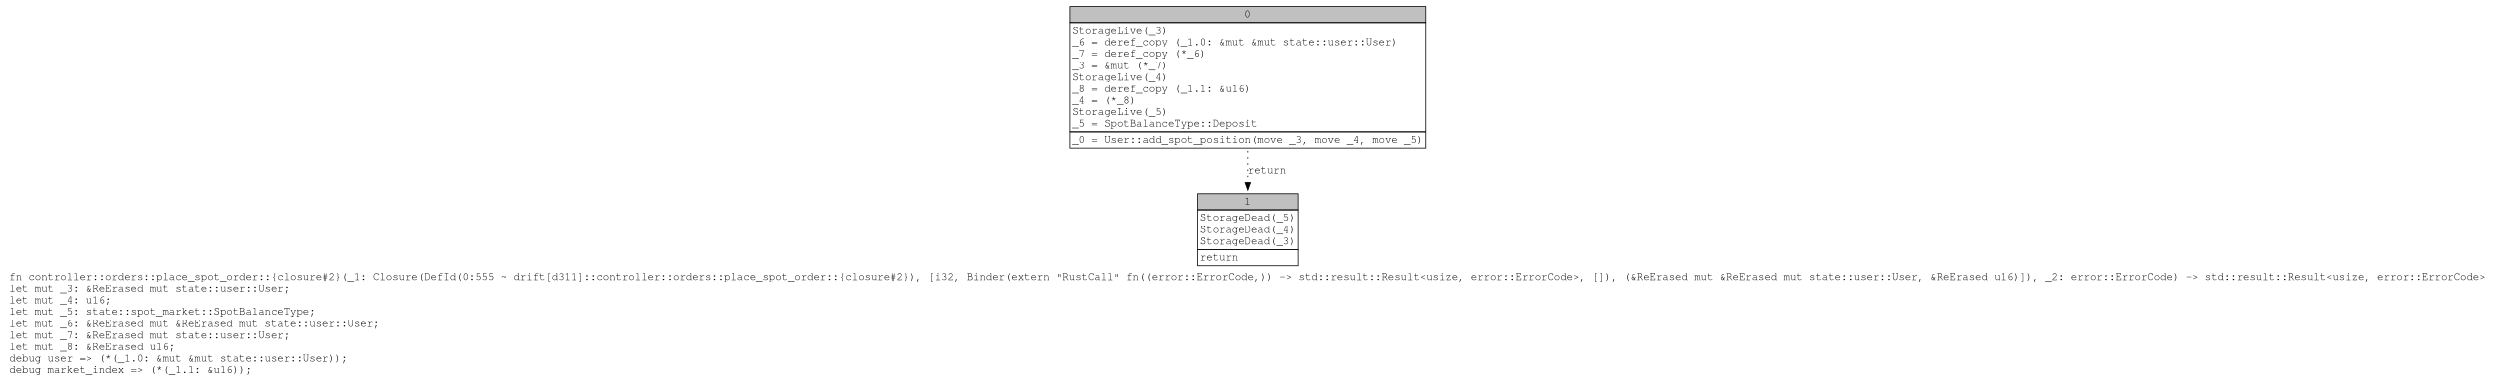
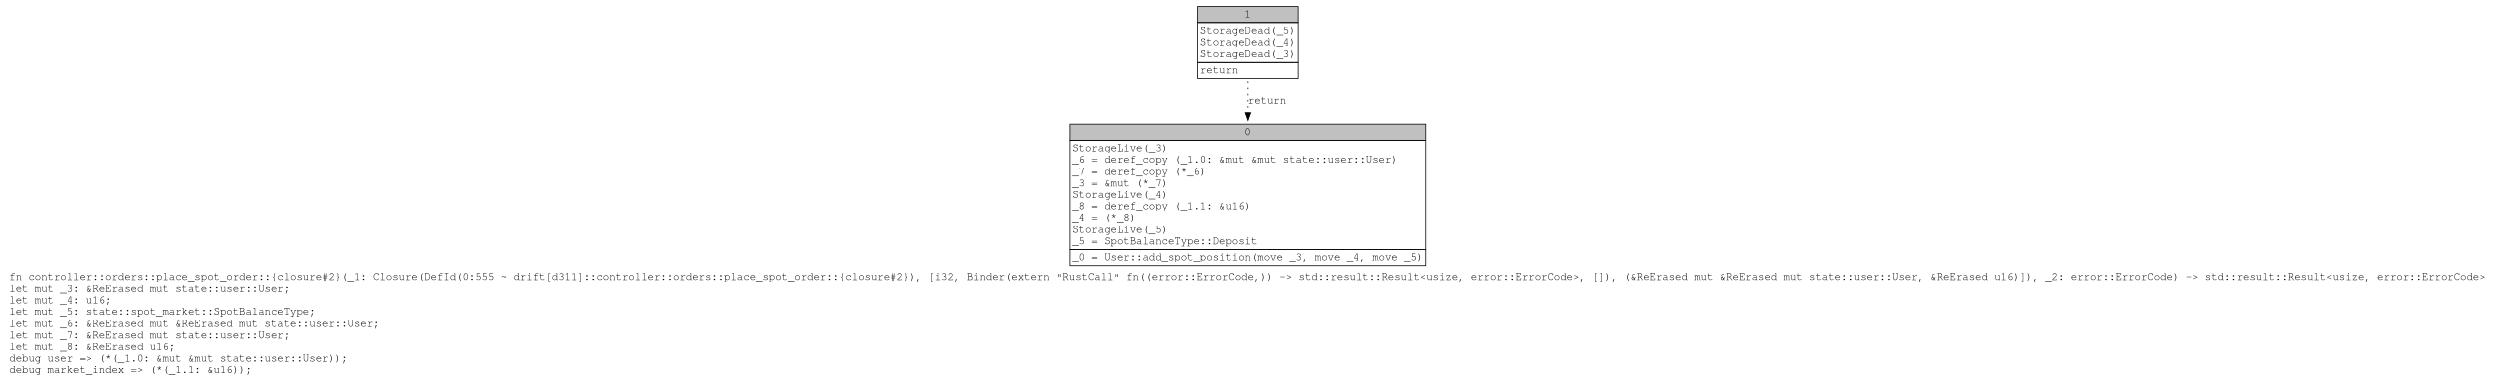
  digraph {
    fontname="Courier, monospace"
    label=<fn controller::orders::place_spot_order::{closure#2}(_1: Closure(DefId(0:555 ~ drift[d311]::controller::orders::place_spot_order::{closure#2}), [i32, Binder(extern &quot;RustCall&quot; fn((error::ErrorCode,)) -&gt; std::result::Result&lt;usize, error::ErrorCode&gt;, []), (&amp;ReErased mut &amp;ReErased mut state::user::User, &amp;ReErased u16)]), _2: error::ErrorCode) -&gt; std::result::Result&lt;usize, error::ErrorCode&gt;<br align="left"/>let mut _3: &amp;ReErased mut state::user::User;<br align="left"/>let mut _4: u16;<br align="left"/>let mut _5: state::spot_market::SpotBalanceType;<br align="left"/>let mut _6: &amp;ReErased mut &amp;ReErased mut state::user::User;<br align="left"/>let mut _7: &amp;ReErased mut state::user::User;<br align="left"/>let mut _8: &amp;ReErased u16;<br align="left"/>debug user =&gt; (*(_1.0: &amp;mut &amp;mut state::user::User));<br align="left"/>debug market_index =&gt; (*(_1.1: &amp;u16));<br align="left"/>>
    node [fontname="Courier, monospace" shape=none]
    n1 [label=<<table border="0" cellborder="1" cellspacing="0"><tr><td bgcolor="gray" align="center" colspan="1">0</td></tr><tr><td align="left" balign="left">StorageLive(_3)<br/>_6 = deref_copy (_1.0: &amp;mut &amp;mut state::user::User)<br/>_7 = deref_copy (*_6)<br/>_3 = &amp;mut (*_7)<br/>StorageLive(_4)<br/>_8 = deref_copy (_1.1: &amp;u16)<br/>_4 = (*_8)<br/>StorageLive(_5)<br/>_5 = SpotBalanceType::Deposit<br/></td></tr><tr><td align="left">_0 = User::add_spot_position(move _3, move _4, move _5)</td></tr></table>>]
    n2 [label=<<table border="0" cellborder="1" cellspacing="0"><tr><td bgcolor="gray" align="center" colspan="1">1</td></tr><tr><td align="left" balign="left">StorageDead(_5)<br/>StorageDead(_4)<br/>StorageDead(_3)<br/></td></tr><tr><td align="left">return</td></tr></table>>]
-   n1 -> n2 [fontname="Courier, monospace" label=return style=dotted]
+   n2 -> n1 [fontname="Courier, monospace" label=return style=dotted]
  }
